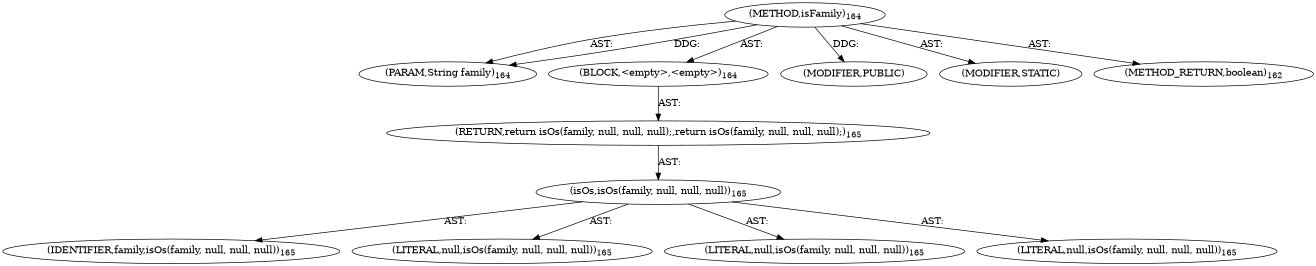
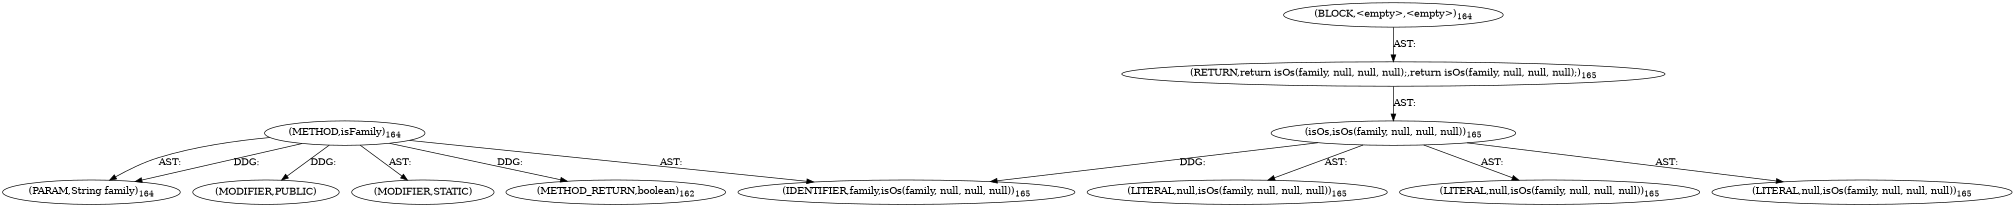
  digraph {
    n1 [label=<(METHOD,isFamily)<SUB>164</SUB>>]
    n2 [label=<(PARAM,String family)<SUB>164</SUB>>]
    n3 [label=<(BLOCK,&lt;empty&gt;,&lt;empty&gt;)<SUB>164</SUB>>]
    n4 [label=<(MODIFIER,PUBLIC)>]
    n5 [label=<(MODIFIER,STATIC)>]
    n6 [label=<(METHOD_RETURN,boolean)<SUB>162</SUB>>]
    n7 [label=<(RETURN,return isOs(family, null, null, null);,return isOs(family, null, null, null);)<SUB>165</SUB>>]
    n8 [label=<(isOs,isOs(family, null, null, null))<SUB>165</SUB>>]
    n9 [label=<(IDENTIFIER,family,isOs(family, null, null, null))<SUB>165</SUB>>]
    n10 [label=<(LITERAL,null,isOs(family, null, null, null))<SUB>165</SUB>>]
    n11 [label=<(LITERAL,null,isOs(family, null, null, null))<SUB>165</SUB>>]
    n12 [label=<(LITERAL,null,isOs(family, null, null, null))<SUB>165</SUB>>]
    n1 -> n2 [label="AST: "]
    n1 -> n2 [label="DDG: "]
-   n1 -> n3 [label="AST: "]
+   n1 -> n9 [label="AST: "]
    n1 -> n4 [label="DDG: "]
    n1 -> n5 [label="AST: "]
-   n1 -> n6 [label="AST: "]
+   n1 -> n6 [label="DDG: "]
    n3 -> n7 [label="AST: "]
    n7 -> n8 [label="AST: "]
-   n8 -> n9 [label="AST: "]
+   n8 -> n9 [label="DDG: "]
    n8 -> n10 [label="AST: "]
    n8 -> n11 [label="AST: "]
    n8 -> n12 [label="AST: "]
  }
